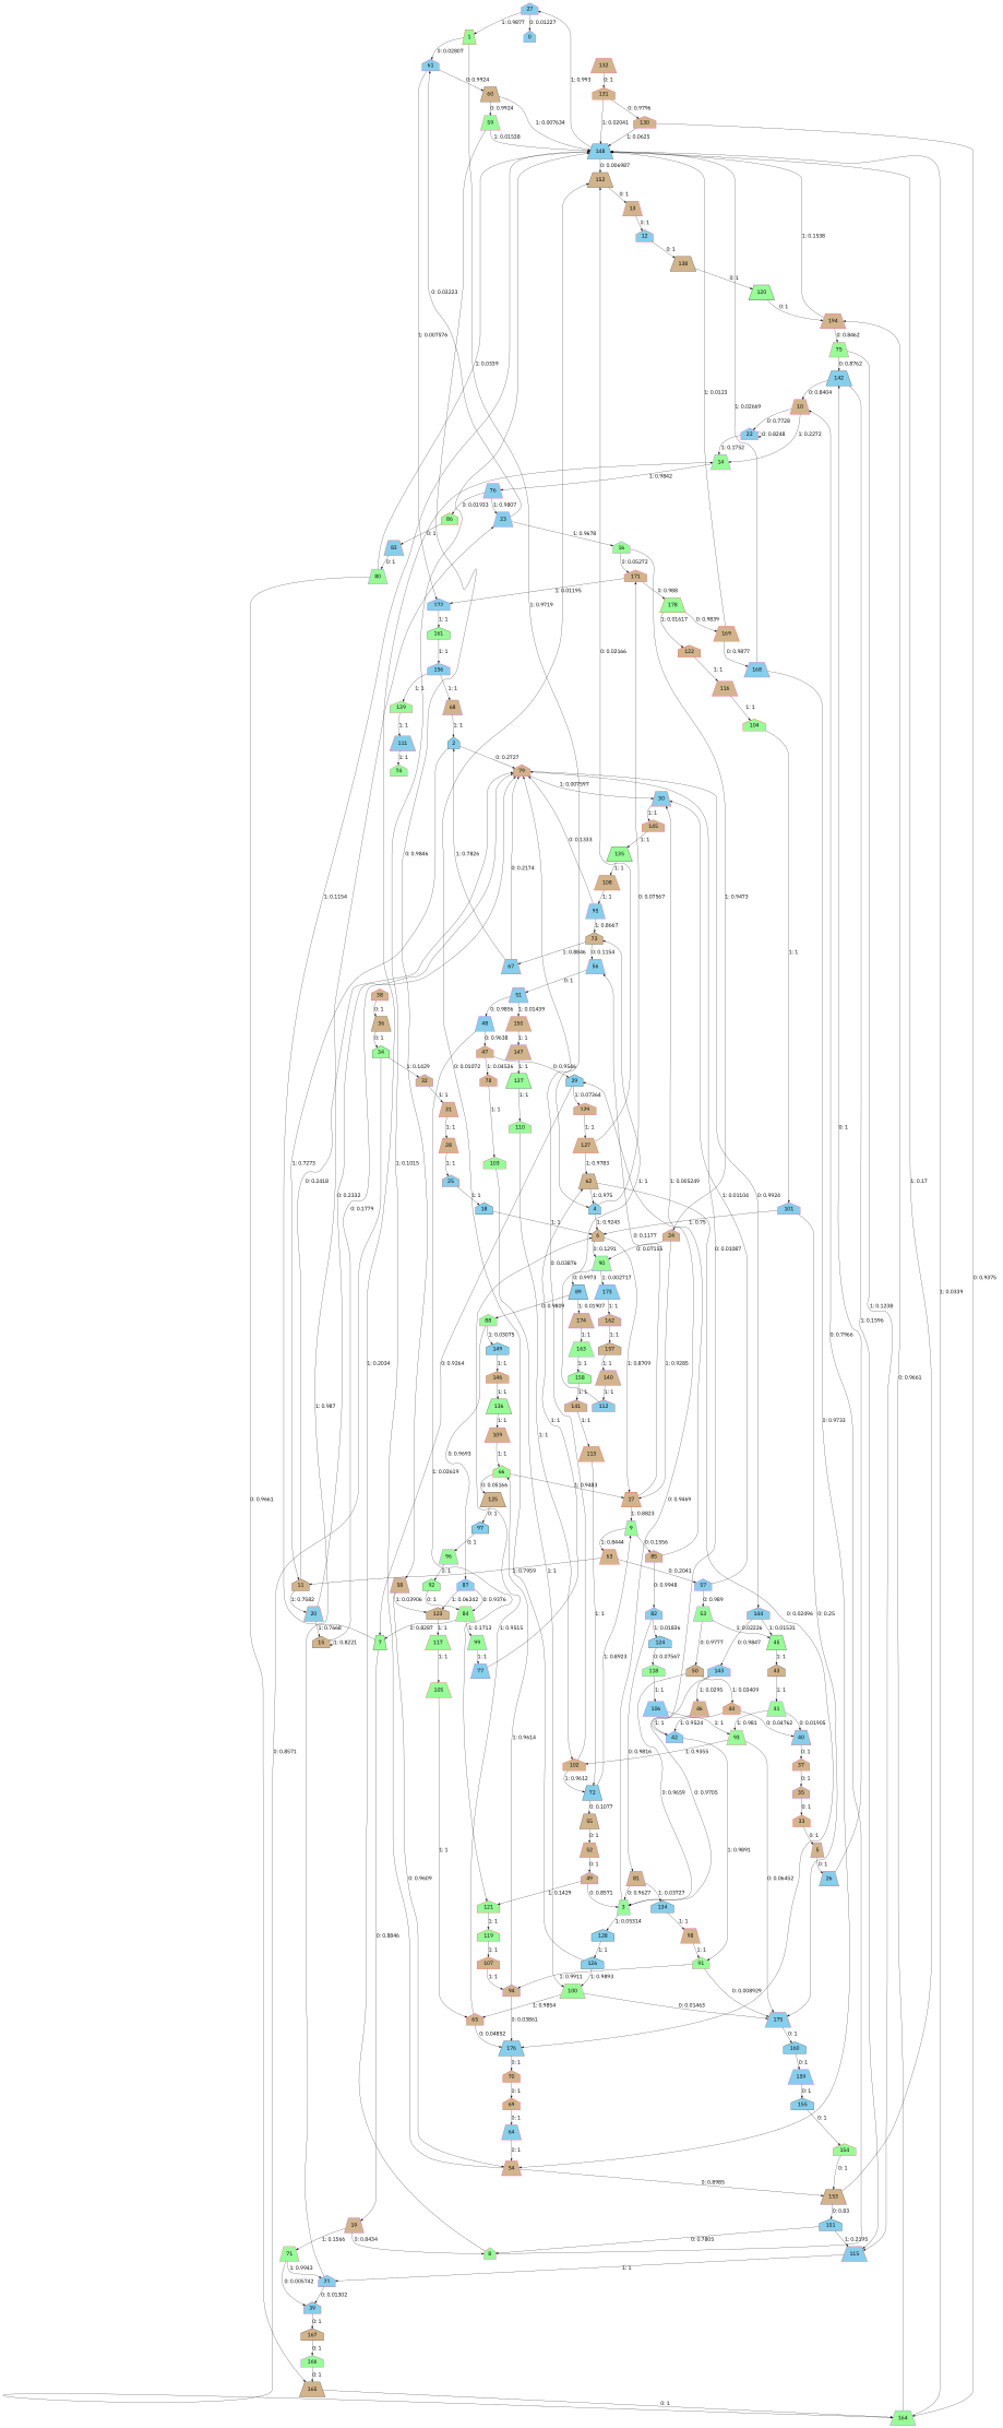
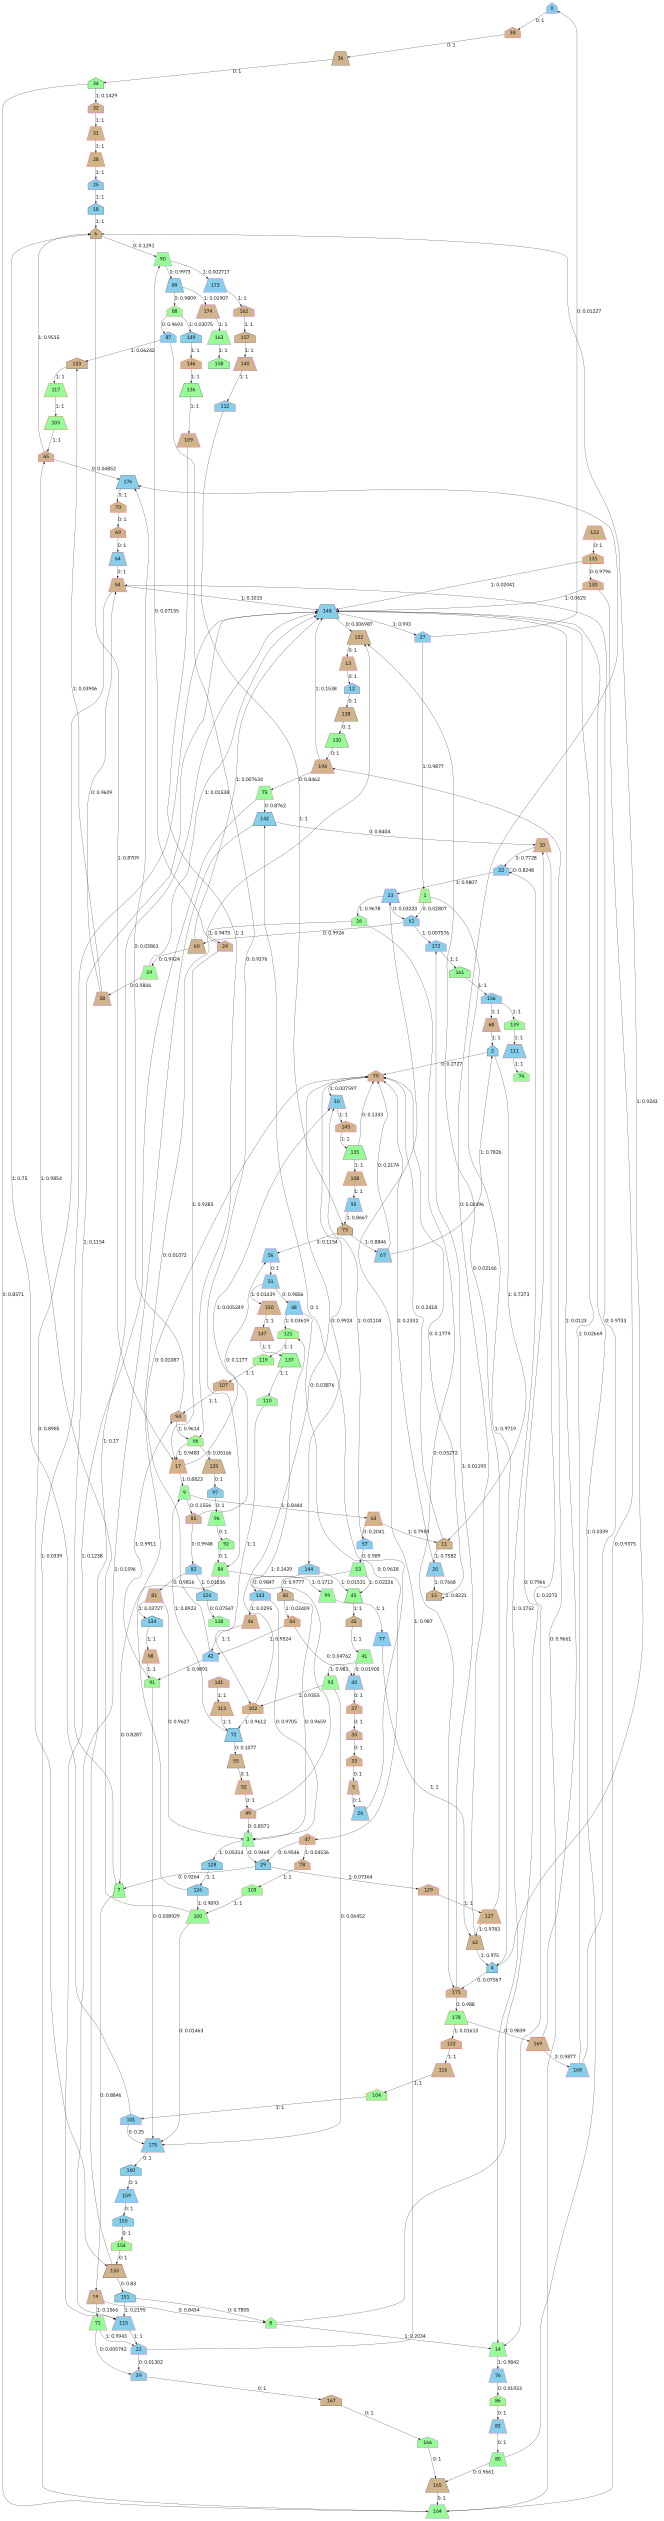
  digraph {
    fontname="IBM Plex Sans"
    node [color=deeppink fillcolor=tan fontname="IBM Plex Sans" fontsize=24 shape=trapezium style=filled]
    edge [fontname="IBM Plex Sans" fontsize=24]
    0 [color=purple fillcolor=skyblue shape=house]
    38 [shape=house]
    36 [color=black]
    34 [color=black fillcolor=palegreen shape=house]
    1 [color=red fillcolor=palegreen]
    61 [fillcolor=skyblue shape=house]
    4 [color=black fillcolor=skyblue shape=house]
    60 [color=black]
    172 [color=purple fillcolor=skyblue shape=house]
    171 [shape=house]
    6 [color=black shape=house]
    148 [color=black fillcolor=skyblue]
    59 [fillcolor=palegreen]
    161 [color=black fillcolor=palegreen shape=house]
    n15 [color=red fillcolor=palegreen label=178]
    90 [color=purple fillcolor=palegreen]
    17 [color=red]
    2 [color=black fillcolor=skyblue shape=house]
    79 [shape=house]
    11 [color=black shape=house]
    30 [color=red fillcolor=skyblue]
    144 [color=red fillcolor=skyblue shape=house]
    20 [color=red fillcolor=skyblue]
    145 [shape=house]
    45 [color=black fillcolor=palegreen]
    143 [fillcolor=skyblue shape=house]
    15 [color=black shape=house]
    3 [color=purple fillcolor=palegreen]
    29 [color=black fillcolor=skyblue shape=house]
    128 [color=black fillcolor=skyblue shape=house]
    7 [color=black fillcolor=palegreen]
    129 [shape=house]
    126 [color=black fillcolor=skyblue shape=house]
    19 [color=purple]
    127 [color=red]
    152 [color=black]
    100 [fillcolor=palegreen]
    122 [color=red shape=house]
    169 [color=red]
    89 [color=black fillcolor=skyblue]
    173 [color=purple fillcolor=skyblue]
    9 [color=purple fillcolor=palegreen]
    56 [fillcolor=skyblue]
    5 [color=purple]
    26 [color=red fillcolor=skyblue]
    142 [color=black fillcolor=skyblue]
    10
    115 [color=red fillcolor=skyblue]
    88 [fillcolor=palegreen shape=house]
    174 [color=purple]
    162 [color=purple shape=house]
    85 [color=purple shape=house]
    63 [color=red]
    51 [fillcolor=skyblue]
    8 [fillcolor=palegreen shape=house]
    71 [fillcolor=palegreen]
    27 [fillcolor=skyblue shape=house]
    14 [color=purple fillcolor=palegreen]
    21 [fillcolor=skyblue shape=house]
    39 [color=red fillcolor=skyblue shape=house]
    13
    22 [fillcolor=skyblue shape=house]
    76 [fillcolor=skyblue]
    23 [color=purple fillcolor=skyblue]
    86 [color=red fillcolor=palegreen shape=house]
    82 [fillcolor=skyblue shape=house]
    57 [color=purple fillcolor=skyblue shape=house]
    81 [color=purple]
    124 [color=black fillcolor=skyblue shape=house]
    53 [color=purple fillcolor=palegreen]
    12 [color=red fillcolor=skyblue shape=house]
    138 [color=black]
    120 [color=black fillcolor=palegreen]
    n74 [label=194]
    131 [color=red shape=house]
    132
    16 [color=purple fillcolor=palegreen shape=house]
    83 [color=red fillcolor=skyblue]
    24 [color=purple shape=house]
    48 [color=purple fillcolor=skyblue]
    150
    18 [color=black fillcolor=skyblue shape=house]
    167 [color=black shape=house]
    166 [color=purple fillcolor=palegreen shape=house]
    25 [color=red fillcolor=skyblue shape=house]
    28 [color=red]
    62 [color=black]
    135 [color=black fillcolor=palegreen]
    108 [color=red]
    31
    32 [color=purple shape=house]
    33 [color=red shape=house]
    164 [color=purple fillcolor=palegreen]
    75 [fillcolor=palegreen]
    35 [color=purple shape=house]
    37 [shape=house]
    165 [color=black]
    40 [color=red fillcolor=skyblue]
    41 [color=purple fillcolor=palegreen]
    93 [fillcolor=palegreen]
    175 [color=red fillcolor=skyblue]
    102 [color=red shape=house]
    160 [color=black fillcolor=skyblue shape=house]
    72 [color=black fillcolor=skyblue]
    42 [color=purple fillcolor=skyblue shape=house]
    91 [fillcolor=palegreen shape=house]
    94 [color=purple shape=house]
    176 [color=black fillcolor=skyblue]
    66 [color=red fillcolor=palegreen shape=house]
    43 [color=black shape=house]
    44 [color=red shape=house]
    46
    47 [shape=house]
    78 [shape=house]
    103 [fillcolor=palegreen shape=house]
    121 [color=red fillcolor=palegreen shape=house]
    119 [color=red fillcolor=palegreen shape=house]
    107 [color=red shape=house]
    49 [color=purple shape=house]
    50 [color=black shape=house]
    147 [color=purple]
    137 [color=black fillcolor=palegreen]
    52
    54
    153 [color=black]
    151 [color=black fillcolor=skyblue shape=house]
    55 [color=black]
    58 [color=purple]
    123 [color=black shape=house]
    117 [color=red fillcolor=palegreen]
    105 [color=red fillcolor=palegreen]
    156 [fillcolor=skyblue shape=house]
    70 [color=red shape=house]
    69 [color=red shape=house]
    64 [color=red fillcolor=skyblue]
    65 [shape=house]
    125 [color=black]
    97 [color=black fillcolor=skyblue shape=house]
    96 [color=purple fillcolor=palegreen]
    67 [color=red fillcolor=skyblue]
    68 [color=purple]
    73 [color=black shape=house]
    74 [fillcolor=palegreen shape=house]
    80 [color=purple fillcolor=palegreen]
    77 [color=purple fillcolor=skyblue]
    134 [color=black fillcolor=skyblue shape=house]
    98
    118 [color=purple fillcolor=palegreen shape=house]
-   106 [color=purple fillcolor=skyblue]
    84 [fillcolor=palegreen]
    99 [color=purple fillcolor=palegreen]
    87 [color=purple fillcolor=skyblue shape=house]
    149 [color=black fillcolor=skyblue shape=house]
    146 [color=red shape=house]
    136 [color=black fillcolor=palegreen]
    163 [color=purple fillcolor=palegreen]
    158 [color=black fillcolor=palegreen shape=house]
    157 [color=black shape=house]
    159 [color=purple fillcolor=skyblue]
    92 [color=black fillcolor=palegreen shape=house]
    95 [fillcolor=skyblue]
    101 [fillcolor=skyblue shape=house]
    104 [color=red fillcolor=palegreen shape=house]
    109
    110 [fillcolor=palegreen shape=house]
    111 [color=red fillcolor=skyblue]
    112 [color=red fillcolor=skyblue shape=house]
    113 [color=red]
    116
    130 [shape=house]
    139 [fillcolor=palegreen shape=house]
    140 [color=purple]
    141 [color=purple shape=house]
    154 [color=red fillcolor=palegreen shape=house]
    155 [color=black fillcolor=skyblue shape=house]
    168 [fillcolor=skyblue]
+   0 -> 38 [label="0: 1        "]
    38 -> 36 [label="0: 1        "]
    36 -> 34 [label="0: 1        "]
    34 -> 32 [label="1: 0.1429   "]
    34 -> 164 [label="0: 0.8571   "]
    1 -> 61 [label="0: 0.02807  "]
    1 -> 4 [label="1: 0.9719   "]
    61 -> 60 [label="0: 0.9924   "]
    61 -> 172 [label="1: 0.007576  "]
    4 -> 171 [label="0: 0.07567  "]
    4 -> 6 [label="1: 0.9243   "]
    60 -> 148 [label="1: 0.007634  "]
    60 -> 59 [label="0: 0.9924   "]
    172 -> 161 [label="1: 1        "]
    171 -> 172 [label="1: 0.01195  "]
    171 -> n15 [label="0: 0.988    "]
    6 -> 90 [label="0: 0.1291   "]
    6 -> 17 [label="1: 0.8709   "]
    148 -> 152 [label="0: 0.006987  "]
    148 -> 27 [label="1: 0.993    "]
    59 -> 148 [label="1: 0.01538  "]
    59 -> 58 [label="0: 0.9846   "]
    161 -> 156 [label="1: 1        "]
-   n15 -> 122 [label="1: 0.01617  "]
+   n15 -> 122 [label="1: 0.01613  "]
    n15 -> 169 [label="0: 0.9839   "]
    90 -> 89 [label="0: 0.9973   "]
    90 -> 173 [label="1: 0.002717  "]
    17 -> 9 [label="1: 0.8823   "]
    17 -> 56 [label="0: 0.1177   "]
    2 -> 79 [label="0: 0.2727   "]
    2 -> 11 [label="1: 0.7273   "]
    79 -> 30 [label="1: 0.007597  "]
    79 -> 144 [label="0: 0.9924   "]
    11 -> 79 [label="0: 0.2418   "]
    11 -> 20 [label="1: 0.7582   "]
    30 -> 145 [label="1: 1        "]
    144 -> 45 [label="1: 0.01531  "]
    144 -> 143 [label="0: 0.9847   "]
    20 -> 79 [label="0: 0.2332   "]
    20 -> 15 [label="1: 0.7668   "]
    145 -> 135 [label="1: 1        "]
    45 -> 43 [label="1: 1        "]
    143 -> 3 [label="0: 0.9705   "]
    143 -> 46 [label="1: 0.0295   "]
    15 -> 79 [label="0: 0.1779   "]
    15 -> 15 [label="1: 0.8221   "]
    3 -> 29 [label="0: 0.9469   "]
    3 -> 128 [label="1: 0.05314  "]
    29 -> 7 [label="0: 0.9264   "]
    29 -> 129 [label="1: 0.07364  "]
    128 -> 126 [label="1: 1        "]
    7 -> 148 [label="1: 0.1154   "]
    7 -> 19 [label="0: 0.8846   "]
    129 -> 127 [label="1: 1        "]
    126 -> 152 [label="0: 0.01072  "]
    126 -> 100 [label="1: 0.9893   "]
    19 -> 8 [label="0: 0.8434   "]
    19 -> 71 [label="1: 0.1566   "]
    127 -> 152 [label="0: 0.02166  "]
    127 -> 62 [label="1: 0.9783   "]
    152 -> 13 [label="0: 1        "]
    100 -> 175 [label="0: 0.01463  "]
    100 -> 65 [label="1: 0.9854   "]
    122 -> 116 [label="1: 1        "]
    169 -> 148 [label="1: 0.0123   "]
    169 -> 168 [label="0: 0.9877   "]
    89 -> 88 [label="0: 0.9809   "]
    89 -> 174 [label="1: 0.01907  "]
    173 -> 162 [label="1: 1        "]
    9 -> 85 [label="0: 0.1556   "]
    9 -> 63 [label="1: 0.8444   "]
    56 -> 51 [label="0: 1        "]
    5 -> 26 [label="0: 1        "]
    26 -> 142 [label="0: 1        "]
    142 -> 10 [label="0: 0.8404   "]
    142 -> 115 [label="1: 0.1596   "]
    10 -> 14 [label="1: 0.2272   "]
    10 -> 22 [label="0: 0.7728   "]
    115 -> 21 [label="1: 1        "]
    88 -> 87 [label="0: 0.9693   "]
    88 -> 149 [label="1: 0.03075  "]
    174 -> 163 [label="1: 1        "]
    162 -> 157 [label="1: 1        "]
    85 -> 30 [label="1: 0.005249  "]
    85 -> 82 [label="0: 0.9948   "]
    63 -> 11 [label="1: 0.7959   "]
    63 -> 57 [label="0: 0.2041   "]
    51 -> 48 [label="0: 0.9856   "]
    51 -> 150 [label="1: 0.01439  "]
    8 -> 10 [label="0: 0.7966   "]
    8 -> 14 [label="1: 0.2034   "]
    71 -> 21 [label="1: 0.9943   "]
    71 -> 39 [label="0: 0.005742  "]
    27 -> 0 [label="0: 0.01227  "]
    27 -> 1 [label="1: 0.9877   "]
    14 -> 76 [label="1: 0.9842   "]
    21 -> 39 [label="0: 0.01302  "]
    21 -> 23 [label="1: 0.987    "]
    39 -> 167 [label="0: 1        "]
    13 -> 12 [label="0: 1        "]
    22 -> 14 [label="1: 0.1752   "]
    22 -> 22 [label="0: 0.8248   "]
-   76 -> 23 [label="1: 0.9807   "]
+   22 -> 23 [label="1: 0.9807   "]
    76 -> 86 [label="0: 0.01933  "]
    23 -> 61 [label="0: 0.03223  "]
    23 -> 16 [label="1: 0.9678   "]
    86 -> 83 [label="0: 1        "]
    82 -> 81 [label="0: 0.9816   "]
    82 -> 124 [label="1: 0.01836  "]
    57 -> 30 [label="1: 0.01104  "]
    57 -> 53 [label="0: 0.989    "]
    81 -> 3 [label="0: 0.9627   "]
    81 -> 134 [label="1: 0.03727  "]
    124 -> 118 [label="0: 0.07567  "]
    53 -> 45 [label="1: 0.02226  "]
    53 -> 50 [label="0: 0.9777   "]
    12 -> 138 [label="0: 1        "]
    138 -> 120 [label="0: 1        "]
    120 -> n74 [label="0: 1        "]
    n74 -> 148 [label="1: 0.1538   "]
    n74 -> 75 [label="0: 0.8462   "]
    131 -> 148 [label="1: 0.02041  "]
    131 -> 130 [label="0: 0.9796   "]
    132 -> 131 [label="0: 1        "]
    16 -> 171 [label="0: 0.05272  "]
    16 -> 24 [label="1: 0.9473   "]
    83 -> 80 [label="0: 1        "]
    24 -> 90 [label="0: 0.07155  "]
    24 -> 17 [label="1: 0.9285   "]
    48 -> 47 [label="0: 0.9638   "]
    48 -> 121 [label="1: 0.03619  "]
    150 -> 147 [label="1: 1        "]
    18 -> 6 [label="1: 1        "]
    167 -> 166 [label="0: 1        "]
    166 -> 165 [label="0: 1        "]
    25 -> 18 [label="1: 1        "]
    28 -> 25 [label="1: 1        "]
    62 -> 4 [label="1: 0.975    "]
    62 -> 176 [label="0: 0.02496  "]
    135 -> 108 [label="1: 1        "]
    108 -> 95 [label="1: 1        "]
    31 -> 28 [label="1: 1        "]
    32 -> 31 [label="1: 1        "]
    33 -> 5 [label="0: 1        "]
    164 -> 148 [label="1: 0.0339   "]
    164 -> n74 [label="0: 0.9661   "]
    75 -> 142 [label="0: 0.8762   "]
    75 -> 115 [label="1: 0.1238   "]
    35 -> 33 [label="0: 1        "]
    37 -> 35 [label="0: 1        "]
    165 -> 164 [label="0: 1        "]
    40 -> 37 [label="0: 1        "]
    41 -> 40 [label="0: 0.01905  "]
    41 -> 93 [label="1: 0.981    "]
    93 -> 175 [label="0: 0.06452  "]
    93 -> 102 [label="1: 0.9355   "]
    175 -> 160 [label="0: 1        "]
    102 -> 79 [label="0: 0.03876  "]
    102 -> 72 [label="1: 0.9612   "]
    160 -> 159 [label="0: 1        "]
    72 -> 9 [label="1: 0.8923   "]
    72 -> 55 [label="0: 0.1077   "]
    42 -> 79 [label="0: 0.01087  "]
    42 -> 91 [label="1: 0.9891   "]
    91 -> 175 [label="0: 0.008929  "]
    91 -> 94 [label="1: 0.9911   "]
    94 -> 176 [label="0: 0.03861  "]
    94 -> 66 [label="1: 0.9614   "]
    176 -> 70 [label="0: 1        "]
    66 -> 17 [label="1: 0.9483   "]
    66 -> 125 [label="0: 0.05166  "]
    43 -> 41 [label="1: 1        "]
    44 -> 40 [label="0: 0.04762  "]
    44 -> 42 [label="1: 0.9524   "]
    46 -> 42 [label="1: 1        "]
    47 -> 29 [label="0: 0.9546   "]
    47 -> 78 [label="1: 0.04536  "]
    78 -> 103 [label="1: 1        "]
    103 -> 100 [label="1: 1        "]
    121 -> 119 [label="1: 1        "]
    119 -> 107 [label="1: 1        "]
    107 -> 94 [label="1: 1        "]
    49 -> 3 [label="0: 0.8571   "]
    49 -> 121 [label="1: 0.1429   "]
    50 -> 3 [label="0: 0.9659   "]
    50 -> 44 [label="1: 0.03409  "]
    147 -> 137 [label="1: 1        "]
    137 -> 110 [label="1: 1        "]
    52 -> 49 [label="0: 1        "]
    54 -> 148 [label="1: 0.1015   "]
    54 -> 153 [label="0: 0.8985   "]
    153 -> 148 [label="1: 0.17     "]
    153 -> 151 [label="0: 0.83     "]
    151 -> 115 [label="1: 0.2195   "]
    151 -> 8 [label="0: 0.7805   "]
    55 -> 52 [label="0: 1        "]
    58 -> 54 [label="0: 0.9609   "]
    58 -> 123 [label="1: 0.03906  "]
    123 -> 117 [label="1: 1        "]
    117 -> 105 [label="1: 1        "]
    105 -> 65 [label="1: 1        "]
    156 -> 68 [label="1: 1        "]
    156 -> 139 [label="1: 1        "]
    70 -> 69 [label="0: 1        "]
    69 -> 64 [label="0: 1        "]
    64 -> 54 [label="0: 1        "]
    65 -> 6 [label="1: 0.9515   "]
    65 -> 176 [label="0: 0.04852  "]
    125 -> 97 [label="0: 1        "]
    97 -> 96 [label="0: 1        "]
    96 -> 92 [label="0: 1        "]
    67 -> 2 [label="1: 0.7826   "]
    67 -> 79 [label="0: 0.2174   "]
    68 -> 2 [label="1: 1        "]
    73 -> 56 [label="0: 0.1154   "]
    73 -> 67 [label="1: 0.8846   "]
    80 -> 148 [label="1: 0.0339   "]
    80 -> 165 [label="0: 0.9661   "]
    77 -> 62 [label="1: 1        "]
    134 -> 98 [label="1: 1        "]
    98 -> 91 [label="1: 1        "]
-   118 -> 106 [label="1: 1        "]
-   106 -> 93 [label="1: 1        "]
    84 -> 7 [label="0: 0.8287   "]
    84 -> 99 [label="1: 0.1713   "]
    99 -> 77 [label="1: 1        "]
    87 -> 123 [label="1: 0.06242  "]
    87 -> 84 [label="0: 0.9376   "]
    149 -> 146 [label="1: 1        "]
    146 -> 136 [label="1: 1        "]
    136 -> 109 [label="1: 1        "]
    163 -> 158 [label="1: 1        "]
-   158 -> 141 [label="1: 1        "]
    157 -> 140 [label="1: 1        "]
    159 -> 155 [label="0: 1        "]
    92 -> 84 [label="0: 1        "]
-   95 -> 79 [label="0: 0.1333   "]
+   135 -> 79 [label="0: 0.1333   "]
    95 -> 73 [label="1: 0.8667   "]
    101 -> 6 [label="1: 0.75     "]
    101 -> 175 [label="0: 0.25     "]
    104 -> 101 [label="1: 1        "]
    109 -> 66 [label="1: 1        "]
    110 -> 102 [label="1: 1        "]
    111 -> 74 [label="1: 1        "]
    112 -> 73 [label="1: 1        "]
    113 -> 72 [label="1: 1        "]
    116 -> 104 [label="1: 1        "]
    130 -> 148 [label="1: 0.0625   "]
    130 -> 164 [label="0: 0.9375   "]
    139 -> 111 [label="1: 1        "]
    140 -> 112 [label="1: 1        "]
    141 -> 113 [label="1: 1        "]
    154 -> 153 [label="0: 1        "]
    155 -> 154 [label="0: 1        "]
    168 -> 148 [label="1: 0.02669  "]
    168 -> 54 [label="0: 0.9733   "]
  }
